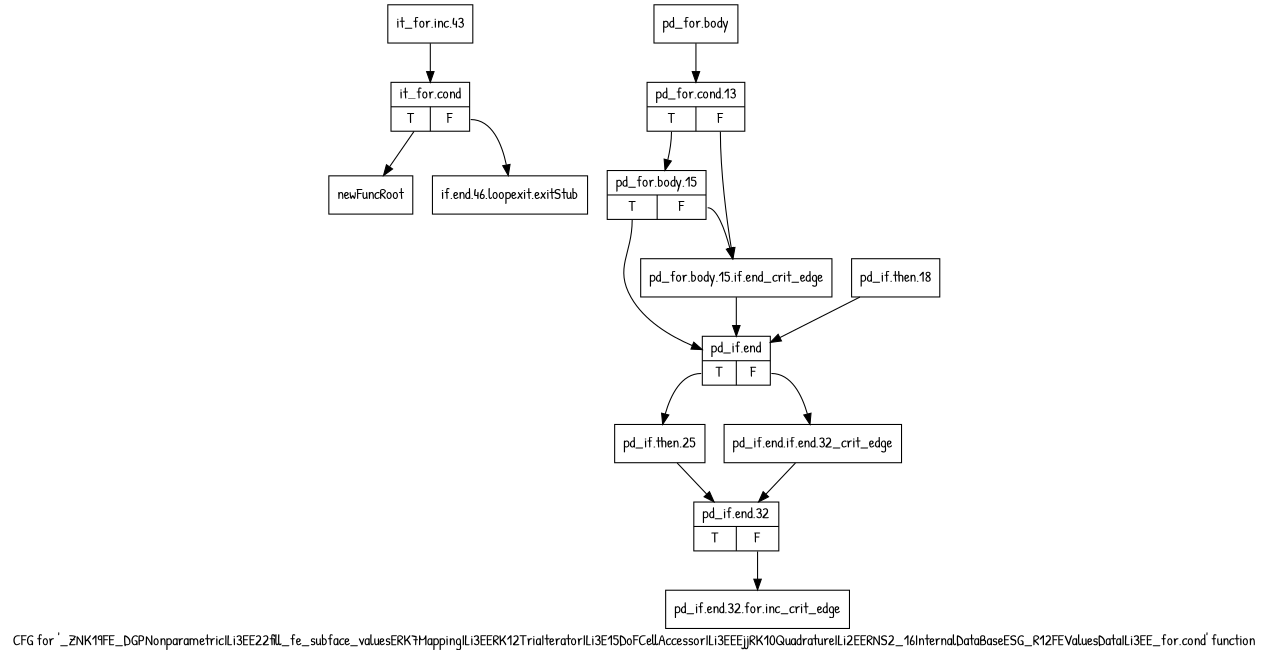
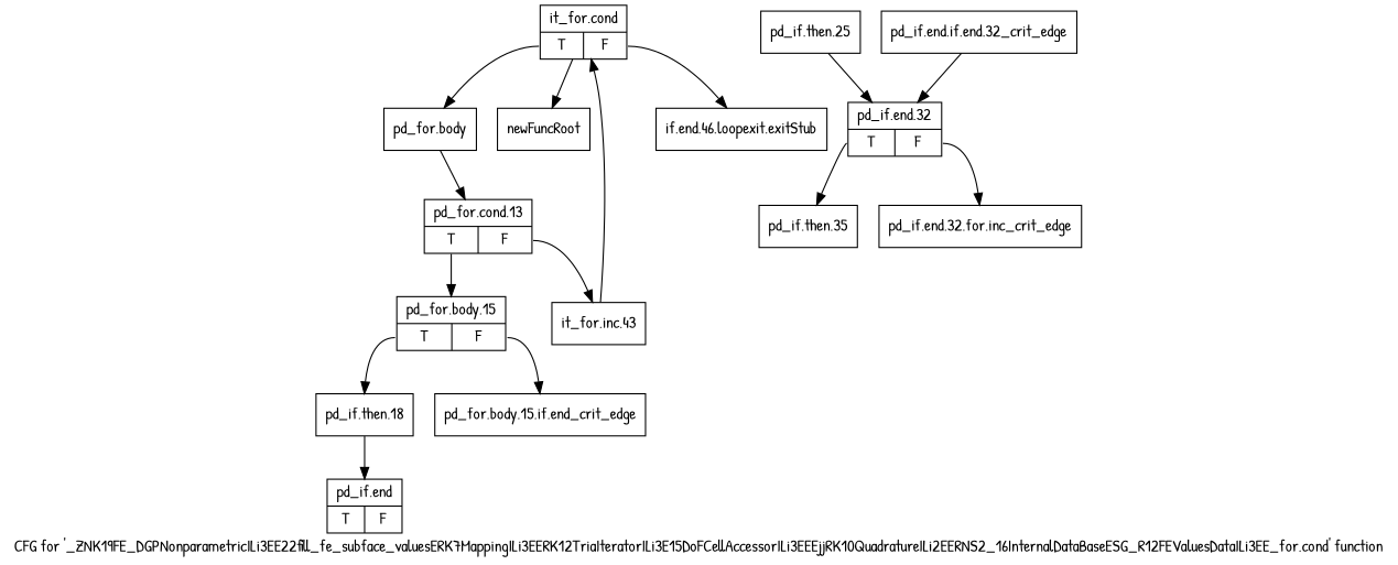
  digraph {
    fontname="Patrick Hand"
    label="CFG for '_ZNK19FE_DGPNonparametricILi3EE22fill_fe_subface_valuesERK7MappingILi3EERK12TriaIteratorILi3E15DoFCellAccessorILi3EEEjjRK10QuadratureILi2EERNS2_16InternalDataBaseESG_R12FEValuesDataILi3EE_for.cond' function"
    node [fontname="Patrick Hand" shape=record]
    edge [fontname="Patrick Hand"]
    n1 [label="{newFuncRoot}"]
    n2 [label="{it_for.cond|{<s0>T|<s1>F}}"]
    n3 [label="{if.end.46.loopexit.exitStub}"]
    n4 [label="{pd_for.body}"]
    n5 [label="{pd_for.cond.13|{<s0>T|<s1>F}}"]
    n6 [label="{pd_for.body.15|{<s0>T|<s1>F}}"]
    n7 [label="{it_for.inc.43}"]
    n8 [label="{pd_if.then.18}"]
    n9 [label="{pd_for.body.15.if.end_crit_edge}"]
    n10 [label="{pd_if.end|{<s0>T|<s1>F}}"]
    n11 [label="{pd_if.then.25}"]
    n12 [label="{pd_if.end.if.end.32_crit_edge}"]
    n13 [label="{pd_if.end.32|{<s0>T|<s1>F}}"]
+   n14 [label="{pd_if.then.35}"]
    n15 [label="{pd_if.end.32.for.inc_crit_edge}"]
    n2 -> n1
    n2 -> n3 [tailport=s1]
+   n2 -> n4 [tailport=s0]
    n4 -> n5
    n5 -> n6 [tailport=s0]
-   n5 -> n9 [tailport=s1]
-   n6 -> n10 [tailport=s0]
+   n5 -> n7 [tailport=s1]
+   n6 -> n8 [tailport=s0]
    n6 -> n9 [tailport=s1]
    n7 -> n2
    n8 -> n10
-   n9 -> n10
-   n10 -> n11 [tailport=s0]
-   n10 -> n12 [tailport=s1]
    n11 -> n13
    n12 -> n13
+   n13 -> n14 [tailport=s0]
    n13 -> n15 [tailport=s1]
  }
